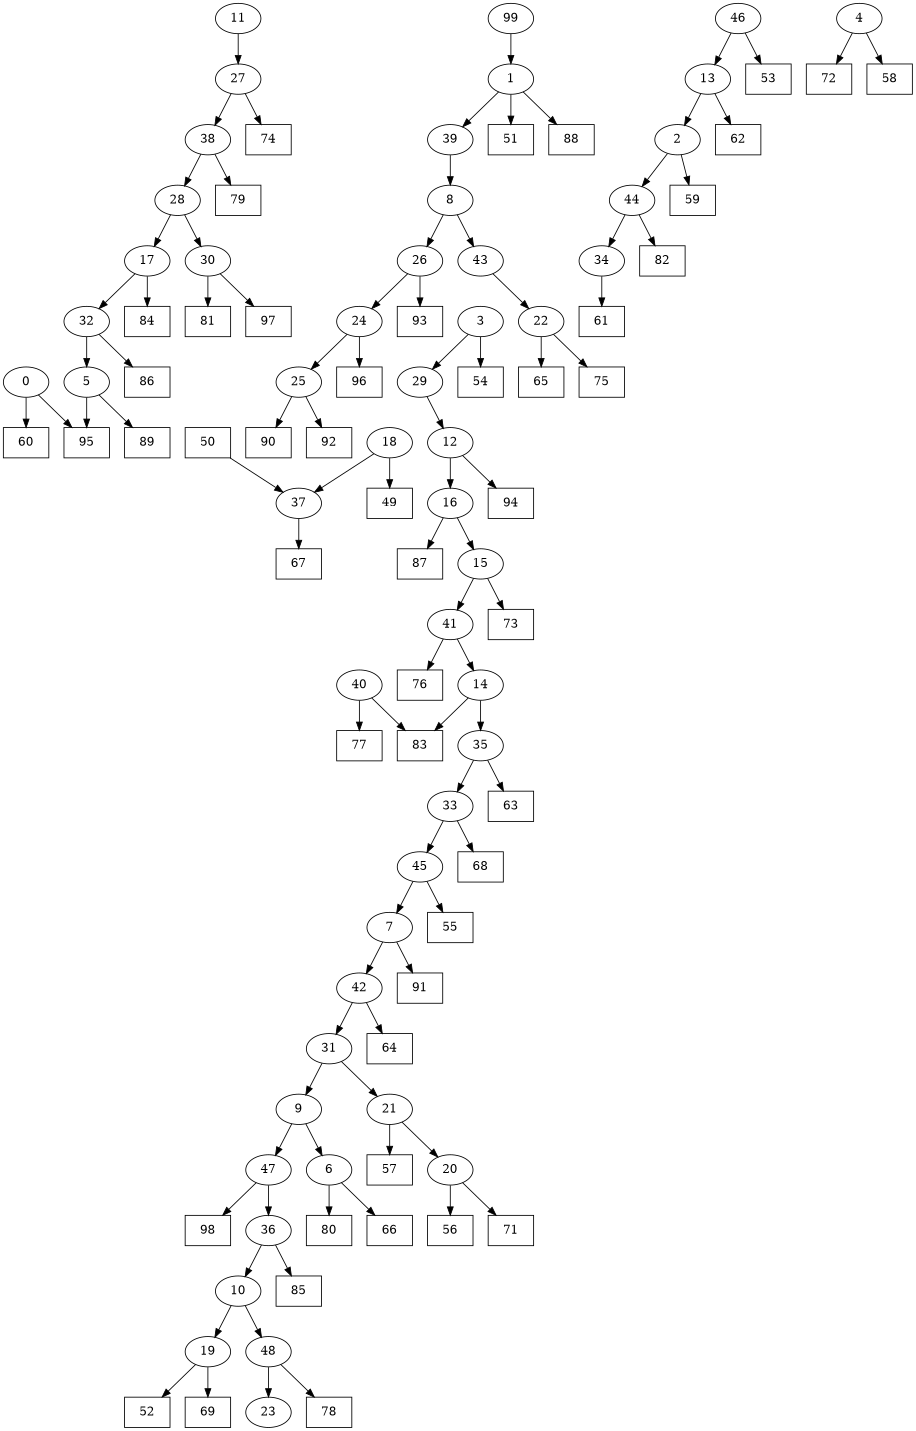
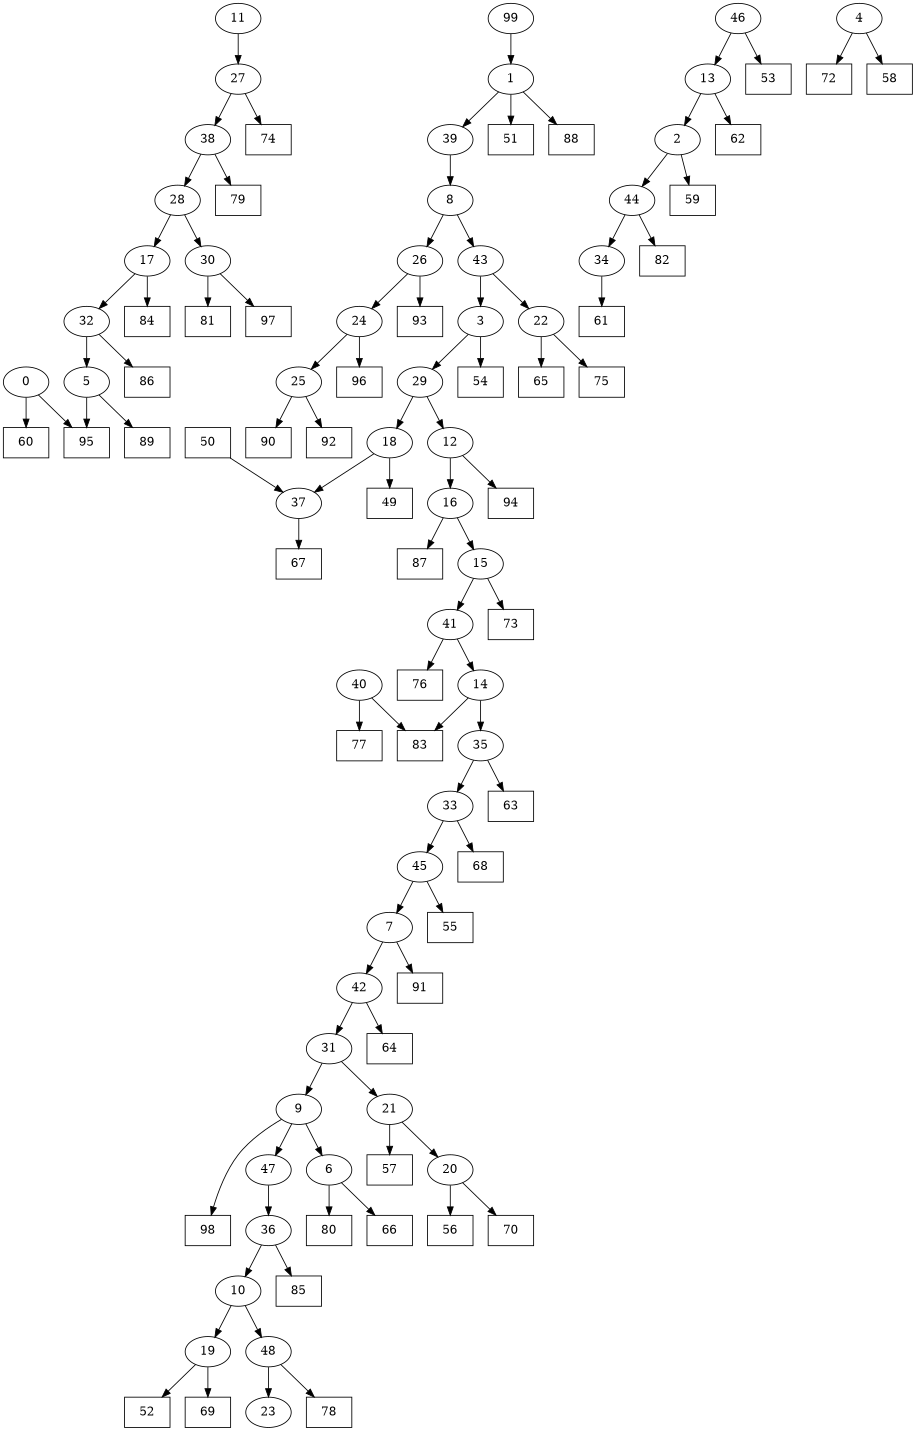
  digraph {
    n1 [label=0]
    n2 [label=60 shape=box]
    n3 [label=95 shape=box]
    n4 [label=1]
    n5 [label=39]
    n6 [label=51 shape=box]
    n7 [label=88 shape=box]
    n8 [label=8]
    n9 [label=2]
    n10 [label=44]
    n11 [label=59 shape=box]
    n12 [label=34]
    n13 [label=82 shape=box]
    n14 [label=3]
    n15 [label=29]
    n16 [label=54 shape=box]
    n17 [label=12]
    n18 [label=18]
    n19 [label=4]
    n20 [label=72 shape=box]
    n21 [label=58 shape=box]
    n22 [label=5]
    n23 [label=89 shape=box]
    n24 [label=6]
    n25 [label=66 shape=box]
    n26 [label=80 shape=box]
    n27 [label=7]
    n28 [label=42]
    n29 [label=91 shape=box]
    n30 [label=31]
    n31 [label=64 shape=box]
    n32 [label=26]
    n33 [label=43]
    n34 [label=24]
    n35 [label=93 shape=box]
    n36 [label=22]
    n37 [label=9]
    n38 [label=47]
    n39 [label=36]
    n40 [label=98 shape=box]
    n41 [label=10]
    n42 [label=19]
    n43 [label=48]
    n44 [label=52 shape=box]
    n45 [label=69 shape=box]
    n46 [label=23]
    n47 [label=78 shape=box]
    n48 [label=11]
    n49 [label=27]
    n50 [label=38]
    n51 [label=74 shape=box]
    n52 [label=16]
    n53 [label=94 shape=box]
    n54 [label=15]
    n55 [label=87 shape=box]
    n56 [label=13]
    n57 [label=62 shape=box]
    n58 [label=14]
    n59 [label=35]
    n60 [label=83 shape=box]
    n61 [label=33]
    n62 [label=63 shape=box]
    n63 [label=40]
    n64 [label=77 shape=box]
    n65 [label=41]
    n66 [label=73 shape=box]
    n67 [label=76 shape=box]
    n68 [label=17]
    n69 [label=32]
    n70 [label=84 shape=box]
    n71 [label=86 shape=box]
    n72 [label=37]
    n73 [label=49 shape=box]
    n74 [label=67 shape=box]
    n75 [label=20]
    n76 [label=56 shape=box]
-   n77 [label=71 shape=box]
+   n77 [label=70 shape=box]
    n78 [label=21]
    n79 [label=57 shape=box]
    n80 [label=65 shape=box]
    n81 [label=75 shape=box]
    n82 [label=46]
    n83 [label=53 shape=box]
    n84 [label=25]
    n85 [label=96 shape=box]
    n86 [label=92 shape=box]
    n87 [label=90 shape=box]
    n88 [label=28]
    n89 [label=79 shape=box]
    n90 [label=30]
    n91 [label=81 shape=box]
    n92 [label=97 shape=box]
    n93 [label=45]
    n94 [label=68 shape=box]
    n95 [label=55 shape=box]
    n96 [label=61 shape=box]
    n97 [label=85 shape=box]
    n98 [label=50 shape=box]
    n99 [label=99]
    n1 -> n2
    n1 -> n3
    n4 -> n5
    n4 -> n6
    n4 -> n7
    n5 -> n8
    n8 -> n32
    n8 -> n33
    n9 -> n10
    n9 -> n11
    n10 -> n12
    n10 -> n13
    n12 -> n96
    n14 -> n15
    n14 -> n16
    n15 -> n17
+   n15 -> n18
    n17 -> n52
    n17 -> n53
    n18 -> n72
    n18 -> n73
    n19 -> n20
    n19 -> n21
    n22 -> n3
    n22 -> n23
    n24 -> n25
    n24 -> n26
    n27 -> n28
    n27 -> n29
    n28 -> n30
    n28 -> n31
    n30 -> n37
    n30 -> n78
    n32 -> n34
    n32 -> n35
+   n33 -> n14
    n33 -> n36
    n34 -> n84
    n34 -> n85
    n36 -> n80
    n36 -> n81
    n37 -> n24
    n37 -> n38
    n38 -> n39
-   n38 -> n40
+   n37 -> n40
    n39 -> n41
    n39 -> n97
    n41 -> n42
    n41 -> n43
    n42 -> n44
    n42 -> n45
    n43 -> n46
    n43 -> n47
    n48 -> n49
    n49 -> n50
    n49 -> n51
    n50 -> n88
    n50 -> n89
    n52 -> n54
    n52 -> n55
    n54 -> n65
    n54 -> n66
    n56 -> n9
    n56 -> n57
    n58 -> n59
    n58 -> n60
    n59 -> n61
    n59 -> n62
    n61 -> n93
    n61 -> n94
    n63 -> n60
    n63 -> n64
    n65 -> n58
    n65 -> n67
    n68 -> n69
    n68 -> n70
    n69 -> n22
    n69 -> n71
    n72 -> n74
    n75 -> n76
    n75 -> n77
    n78 -> n75
    n78 -> n79
    n82 -> n56
    n82 -> n83
    n84 -> n86
    n84 -> n87
    n88 -> n68
    n88 -> n90
    n90 -> n91
    n90 -> n92
    n93 -> n27
    n93 -> n95
    n98 -> n72
    n99 -> n4
  }
